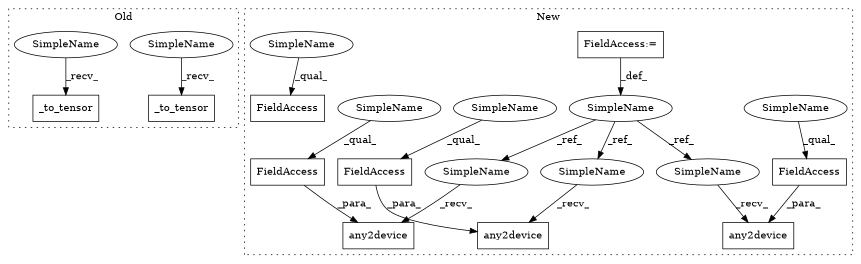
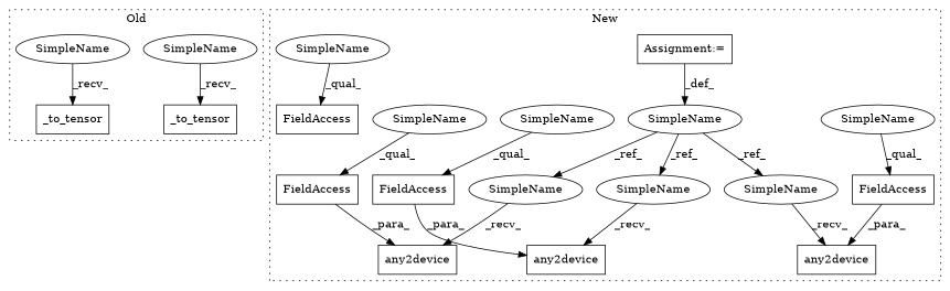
  digraph {
    node [a=42 l=4 s=4286 shape=box]
    n1 [a=32 l="11,1" label=_to_tensor s="4198,4215"]
    n2 [a=32 l="11,1" label=_to_tensor s="4082,4099"]
    n3 [label=SimpleName s=4077 shape=ellipse]
    n4 [label=SimpleName s=4193 shape=ellipse]
    n5 [a=32 l="11,1" label=any2device s="4267,4298"]
    n6 [a=22 l=12 label=FieldAccess]
    n7 [a=22 l=12 label=FieldAccess s=4182]
    n8 [a=32 l="11,1" label=any2device s="4164,4194"]
    n9 [l=5 label=SimpleName s=3433 shape=ellipse]
-   n10 [a=7 l=5 label="FieldAccess:=" s=3433]
+   n10 [a=7 l=5 label="Assignment:=" s=3433]
    n11 [a=22 l=12 label=FieldAccess s=4463]
    n12 [a=22 l=12 label=FieldAccess s=4398]
    n13 [a=32 l="11,1" label=any2device s="4376,4410"]
    n14 [label=SimpleName shape=ellipse]
    n15 [label=SimpleName s=4398 shape=ellipse]
    n16 [label=SimpleName s=4182 shape=ellipse]
    n17 [label=SimpleName s=4463 shape=ellipse]
    n18 [l=5 label=SimpleName s=4370 shape=ellipse]
    n19 [l=5 label=SimpleName s=4158 shape=ellipse]
    n20 [l=5 label=SimpleName s=4261 shape=ellipse]
    subgraph cluster_1 {
      label=Old
      style=dotted
      n1
      n2
      n3
      n4
    }
    subgraph cluster_2 {
      label=New
      style=dotted
      n5
      n6
      n7
      n8
      n9
      n10
      n11
      n12
      n13
      n14
      n15
      n16
      n17
      n18
      n19
      n20
    }
    n3 -> n2 [label=_recv_]
    n4 -> n1 [label=_recv_]
    n6 -> n5 [label=_para_]
    n7 -> n8 [label=_para_]
    n9 -> n18 [label=_ref_]
    n9 -> n19 [label=_ref_]
    n9 -> n20 [label=_ref_]
    n10 -> n9 [label=_def_]
    n12 -> n13 [label=_para_]
    n14 -> n6 [label=_qual_]
    n15 -> n12 [label=_qual_]
    n16 -> n7 [label=_qual_]
    n17 -> n11 [label=_qual_]
    n18 -> n13 [label=_recv_]
    n19 -> n8 [label=_recv_]
    n20 -> n5 [label=_recv_]
  }
